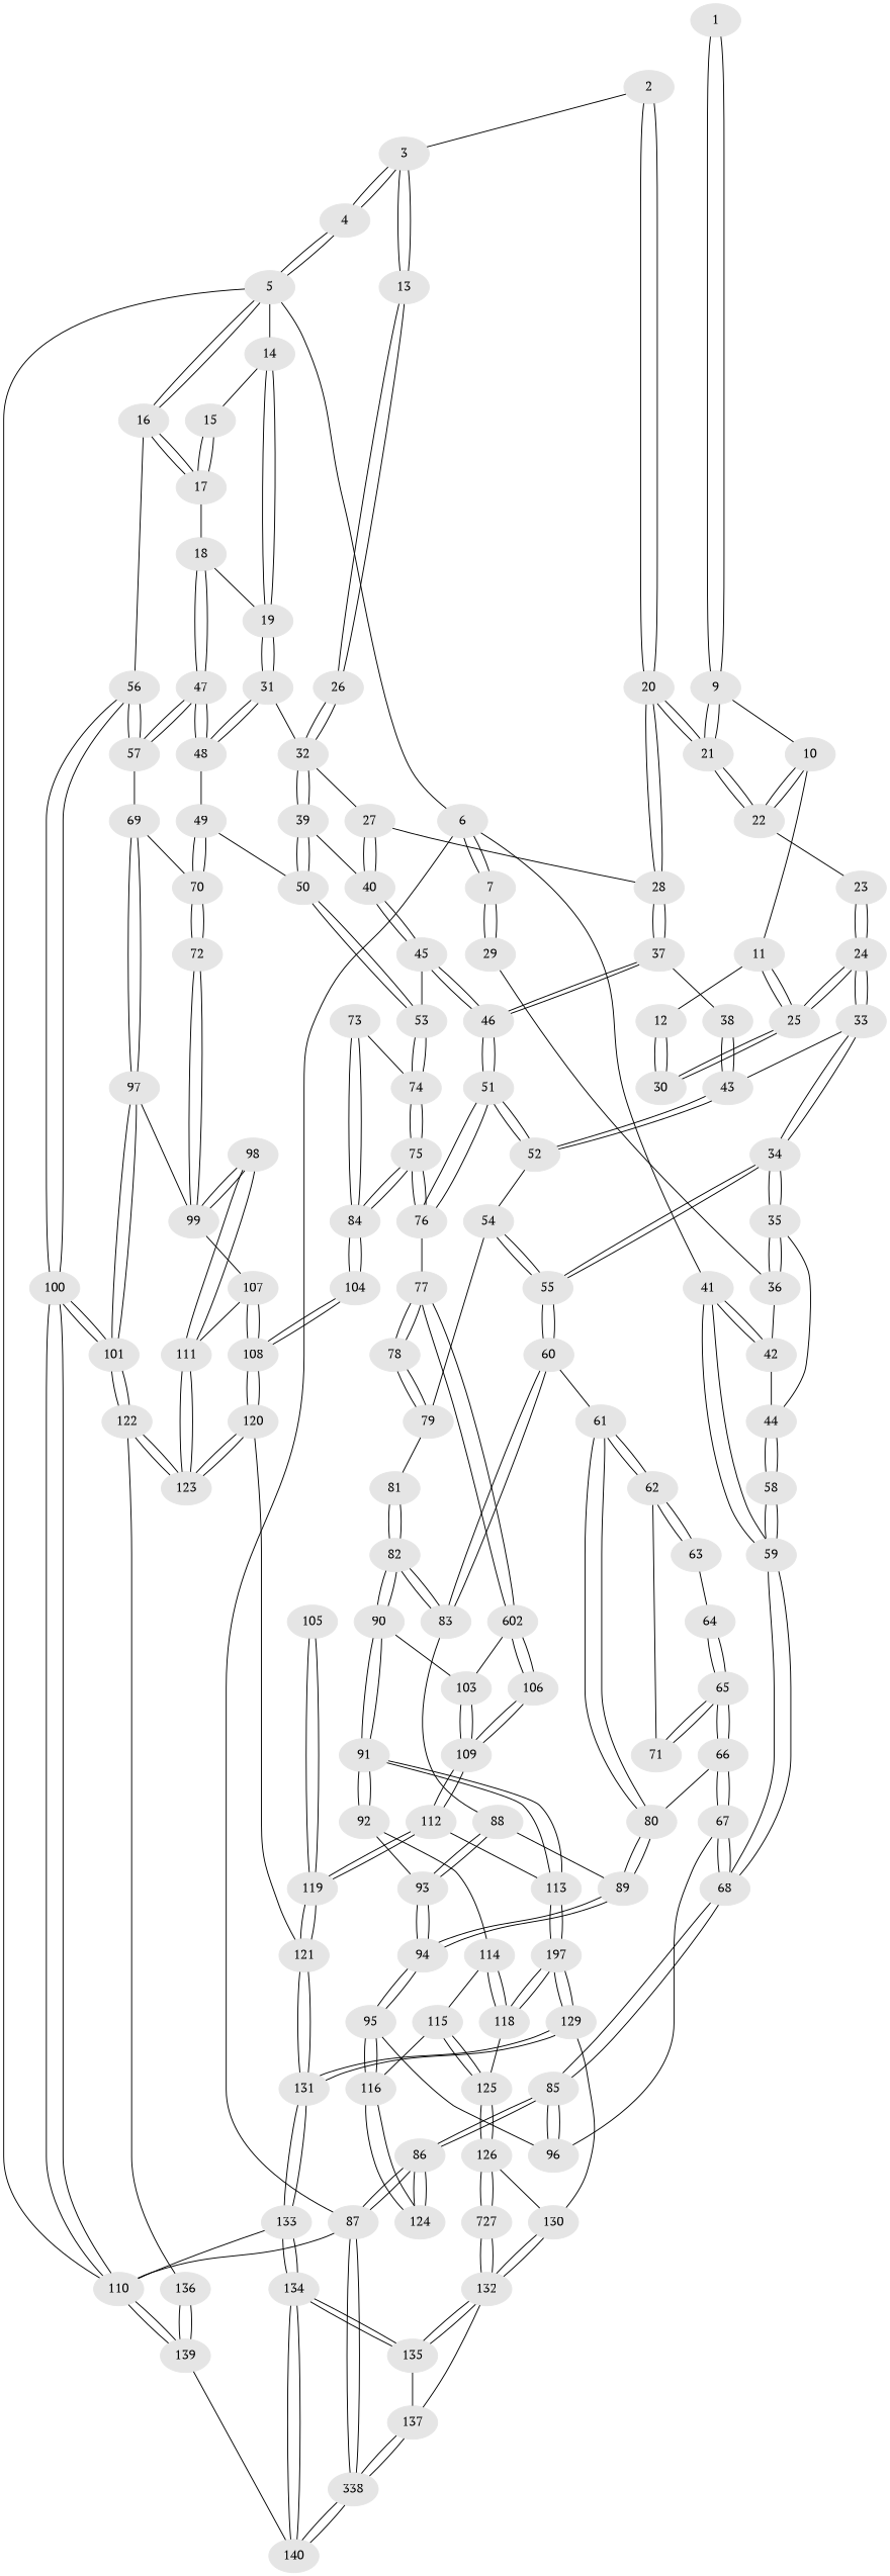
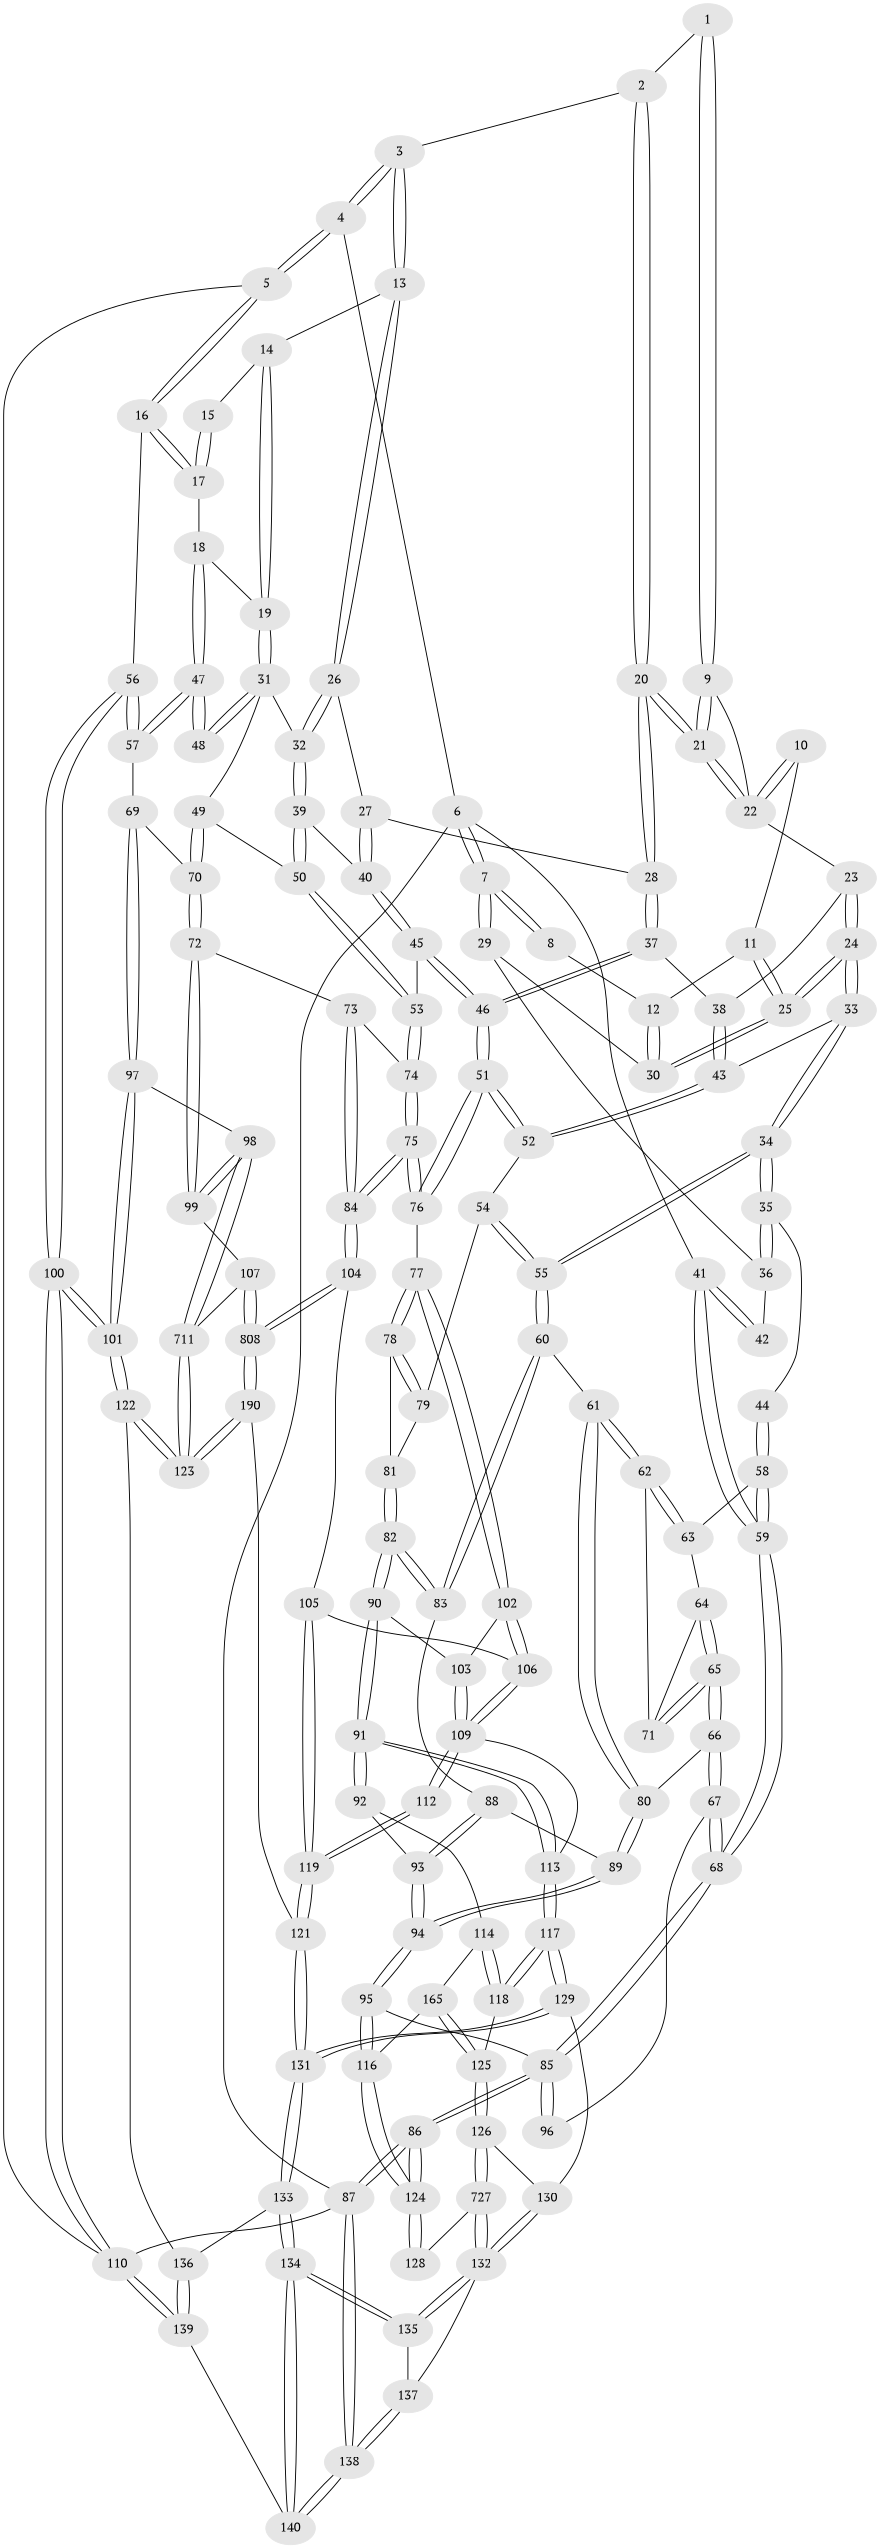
  graph {
    fontname="PT Serif"
    node [color=gray90 fontname="PT Serif" style=filled]
    edge [fontname="PT Serif"]
    1
    2
    9
    3
    20
    10
    21
    4
    13
    28
    5
    14
    26
    6
    16
    110
    7
    41
    87
    17
    56
    139
+   8
    29
    42
    59
-   138 [label=338]
+   138
    12
    30
    36
    11
    22
    25
    23
    15
    19
    27
    32
    31
    18
    57
    100
    47
    48
    37
    24
    38
    33
    43
    34
    40
    39
    45
    46
    49
    50
    35
    55
    52
    44
    60
    58
    51
    53
    68
    54
    63
    74
    76
    69
    70
    72
    77
    79
    75
    81
    61
    83
    101
    97
    64
    85
    62
    80
    88
    71
    89
    65
    66
    67
    96
    86
    98
    73
    99
    84
    107
    104
    78
-   102 [label=602]
+   102
    103
    106
    82
    94
    90
    91
    93
    105
-   108
+   108 [label=808]
    124
+   128
    140
    95
    92
    113
    109
    114
-   117 [label=197]
-   115
+   117
+   115 [label=165]
    118
    116
-   111
+   111 [label=711]
    122
    123
    136
    112
    119
-   120
+   120 [label=190]
    121
    129
    125
    126
    131
    130
    133
    n136 [label=727]
    132
    137
    135
    134
+   1 -- 2
    1 -- 9
    1 -- 9
    2 -- 3
    2 -- 20
    2 -- 20
-   9 -- 10
+   9 -- 22
    9 -- 21
    9 -- 21
    3 -- 4
    3 -- 4
    3 -- 13
    3 -- 13
    20 -- 21
    20 -- 21
    20 -- 28
    20 -- 28
    10 -- 11
    10 -- 22
    10 -- 22
    21 -- 22
    21 -- 22
    4 -- 5
    4 -- 5
-   5 -- 14
+   13 -- 14
    13 -- 26
    13 -- 26
    28 -- 37
    28 -- 37
-   5 -- 6
+   4 -- 6
    5 -- 16
    5 -- 16
    5 -- 110
    14 -- 15
    14 -- 19
    14 -- 19
-   32 -- 27
+   26 -- 27
    26 -- 32
    26 -- 32
    6 -- 7
    6 -- 7
    6 -- 41
    6 -- 87
    16 -- 17
    16 -- 17
    16 -- 56
    110 -- 139
    110 -- 139
+   7 -- 8
+   7 -- 8
    7 -- 29
    7 -- 29
    41 -- 42
    41 -- 42
    41 -- 59
    41 -- 59
    87 -- 110
    87 -- 138
    87 -- 138
    17 -- 18
    56 -- 57
    56 -- 57
    56 -- 100
    56 -- 100
    139 -- 140
+   8 -- 12
+   29 -- 30
    29 -- 36
-   42 -- 44
    59 -- 68
    59 -- 68
    138 -- 140
    138 -- 140
    12 -- 30
    12 -- 30
    36 -- 42
    11 -- 12
    11 -- 25
    11 -- 25
    22 -- 23
    25 -- 30
    25 -- 30
    23 -- 24
    23 -- 24
+   23 -- 38
    15 -- 17
    15 -- 17
    19 -- 31
    19 -- 31
    27 -- 28
    27 -- 40
    27 -- 40
    32 -- 39
    32 -- 39
    31 -- 32
    31 -- 48
    31 -- 48
    18 -- 19
    18 -- 47
    18 -- 47
    57 -- 69
    100 -- 110
    100 -- 110
    100 -- 101
    100 -- 101
    47 -- 57
    47 -- 57
    47 -- 48
    47 -- 48
-   48 -- 49
+   31 -- 49
    37 -- 38
    37 -- 46
    37 -- 46
    24 -- 25
    24 -- 25
    24 -- 33
    24 -- 33
    38 -- 43
    38 -- 43
    33 -- 43
    33 -- 34
    33 -- 34
    43 -- 52
    43 -- 52
    34 -- 35
    34 -- 35
    34 -- 55
    34 -- 55
    40 -- 45
    40 -- 45
    39 -- 40
    39 -- 50
    39 -- 50
    45 -- 46
    45 -- 46
    45 -- 53
    46 -- 51
    46 -- 51
    49 -- 50
    49 -- 70
    49 -- 70
    50 -- 53
    50 -- 53
    35 -- 36
    35 -- 36
    35 -- 44
    55 -- 60
    55 -- 60
    52 -- 54
    44 -- 58
    44 -- 58
    60 -- 61
    60 -- 83
    60 -- 83
    58 -- 59
    58 -- 59
+   58 -- 63
    51 -- 52
    51 -- 52
    51 -- 76
    51 -- 76
    53 -- 74
    53 -- 74
    68 -- 85
    68 -- 85
    54 -- 55
    54 -- 55
    54 -- 79
    63 -- 64
    74 -- 75
    74 -- 75
    76 -- 77
    69 -- 70
    69 -- 97
    69 -- 97
    70 -- 72
    70 -- 72
+   72 -- 73
    72 -- 99
    72 -- 99
    77 -- 78
    77 -- 78
    77 -- 102
    77 -- 102
    79 -- 81
    75 -- 76
    75 -- 76
    75 -- 84
    75 -- 84
    81 -- 82
    81 -- 82
    61 -- 62
    61 -- 62
    61 -- 80
    61 -- 80
    83 -- 88
    101 -- 122
    101 -- 122
    97 -- 101
    97 -- 101
-   97 -- 99
+   97 -- 98
+   64 -- 71
    64 -- 65
    64 -- 65
    85 -- 96
    85 -- 96
    85 -- 86
    85 -- 86
    62 -- 63
    62 -- 63
    62 -- 71
    80 -- 89
    80 -- 89
    88 -- 89
    88 -- 93
    88 -- 93
    89 -- 94
    89 -- 94
    65 -- 71
    65 -- 71
    65 -- 66
    65 -- 66
    66 -- 80
    66 -- 67
    66 -- 67
    67 -- 68
    67 -- 68
    67 -- 96
    86 -- 87
    86 -- 87
    86 -- 124
    86 -- 124
    98 -- 99
    98 -- 99
    98 -- 111
    98 -- 111
    73 -- 74
    73 -- 84
    73 -- 84
    99 -- 107
    84 -- 104
    84 -- 104
    107 -- 108
    107 -- 108
    107 -- 111
+   104 -- 105
    104 -- 108
    104 -- 108
    78 -- 79
    78 -- 79
+   78 -- 81
    102 -- 103
    102 -- 106
    102 -- 106
    103 -- 109
    103 -- 109
    106 -- 109
    106 -- 109
    82 -- 83
    82 -- 83
    82 -- 90
    82 -- 90
    94 -- 95
    94 -- 95
    90 -- 103
    90 -- 91
    90 -- 91
    91 -- 92
    91 -- 92
    91 -- 113
    91 -- 113
    93 -- 94
    93 -- 94
+   105 -- 106
    105 -- 119
    105 -- 119
    108 -- 120
    108 -- 120
-   95 -- 96
+   124 -- 128
+   124 -- 128
+   95 -- 85
    95 -- 116
    95 -- 116
    92 -- 93
    92 -- 114
    113 -- 117
    113 -- 117
    109 -- 112
    109 -- 112
    114 -- 115
    114 -- 118
    114 -- 118
    117 -- 118
    117 -- 118
    117 -- 129
    117 -- 129
    115 -- 116
    115 -- 125
    115 -- 125
    118 -- 125
    116 -- 124
    116 -- 124
    111 -- 123
    111 -- 123
    122 -- 123
    122 -- 123
    122 -- 136
    136 -- 139
    136 -- 139
-   112 -- 113
+   109 -- 113
    112 -- 119
    112 -- 119
    119 -- 121
    119 -- 121
    120 -- 123
    120 -- 123
    120 -- 121
    121 -- 131
    121 -- 131
    129 -- 131
    129 -- 131
    129 -- 130
    125 -- 126
    125 -- 126
    126 -- 130
    126 -- n136
    126 -- n136
    131 -- 133
    131 -- 133
    130 -- 132
    130 -- 132
-   133 -- 110
+   133 -- 136
    133 -- 134
    133 -- 134
+   n136 -- 128
    n136 -- 132
    n136 -- 132
    132 -- 137
    132 -- 135
    132 -- 135
    137 -- 138
    137 -- 138
    135 -- 137
    134 -- 140
    134 -- 140
    134 -- 135
    134 -- 135
  }
